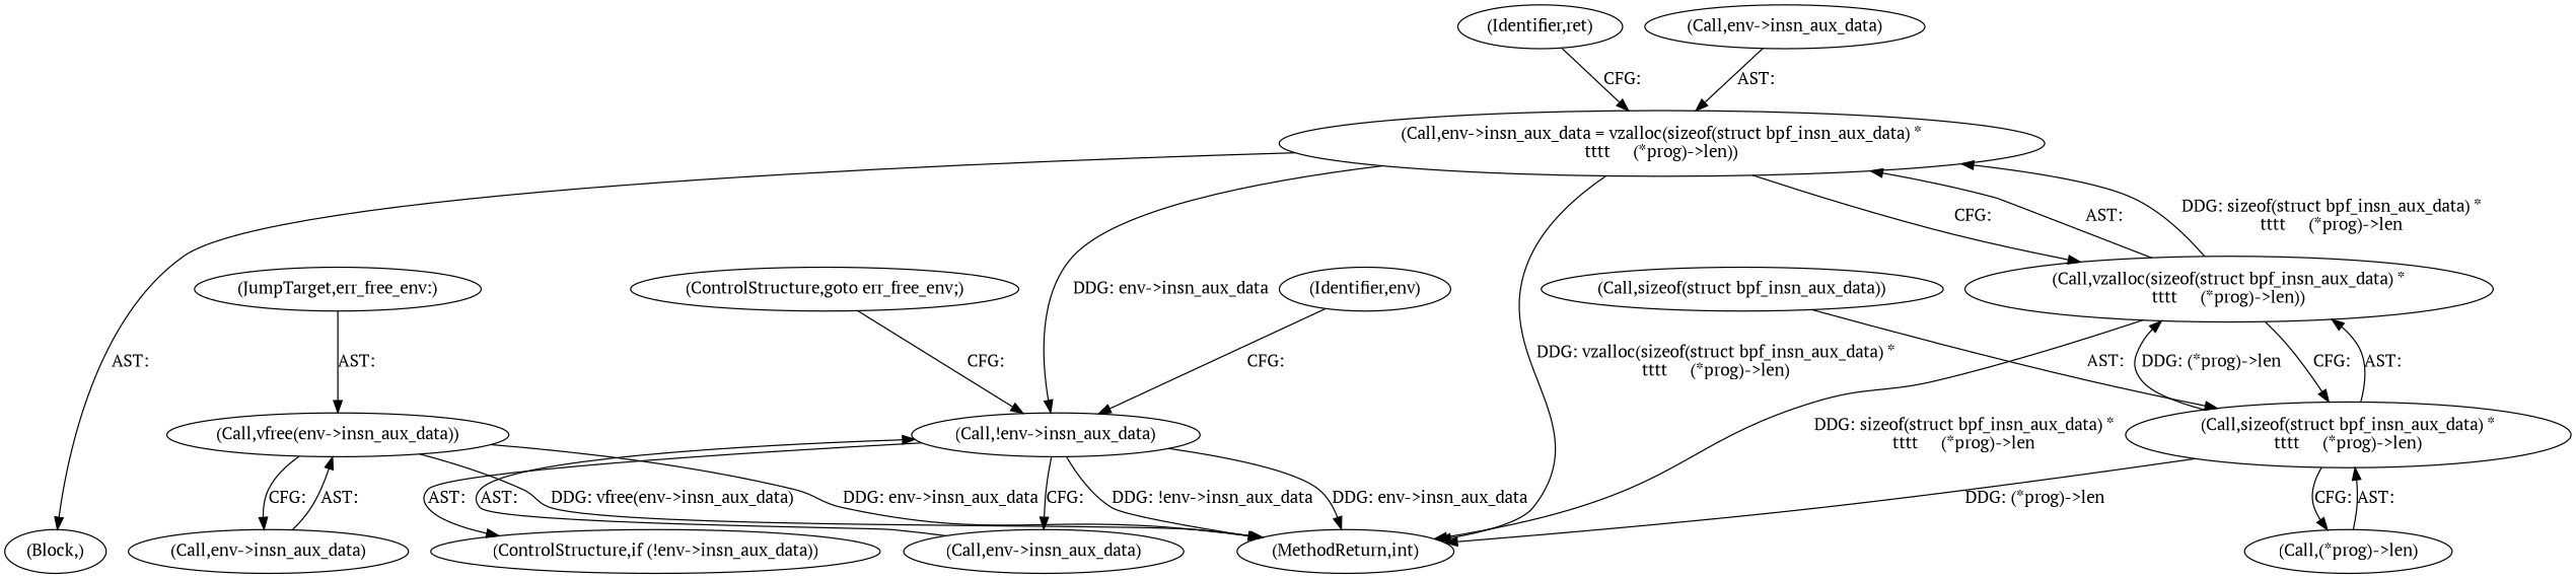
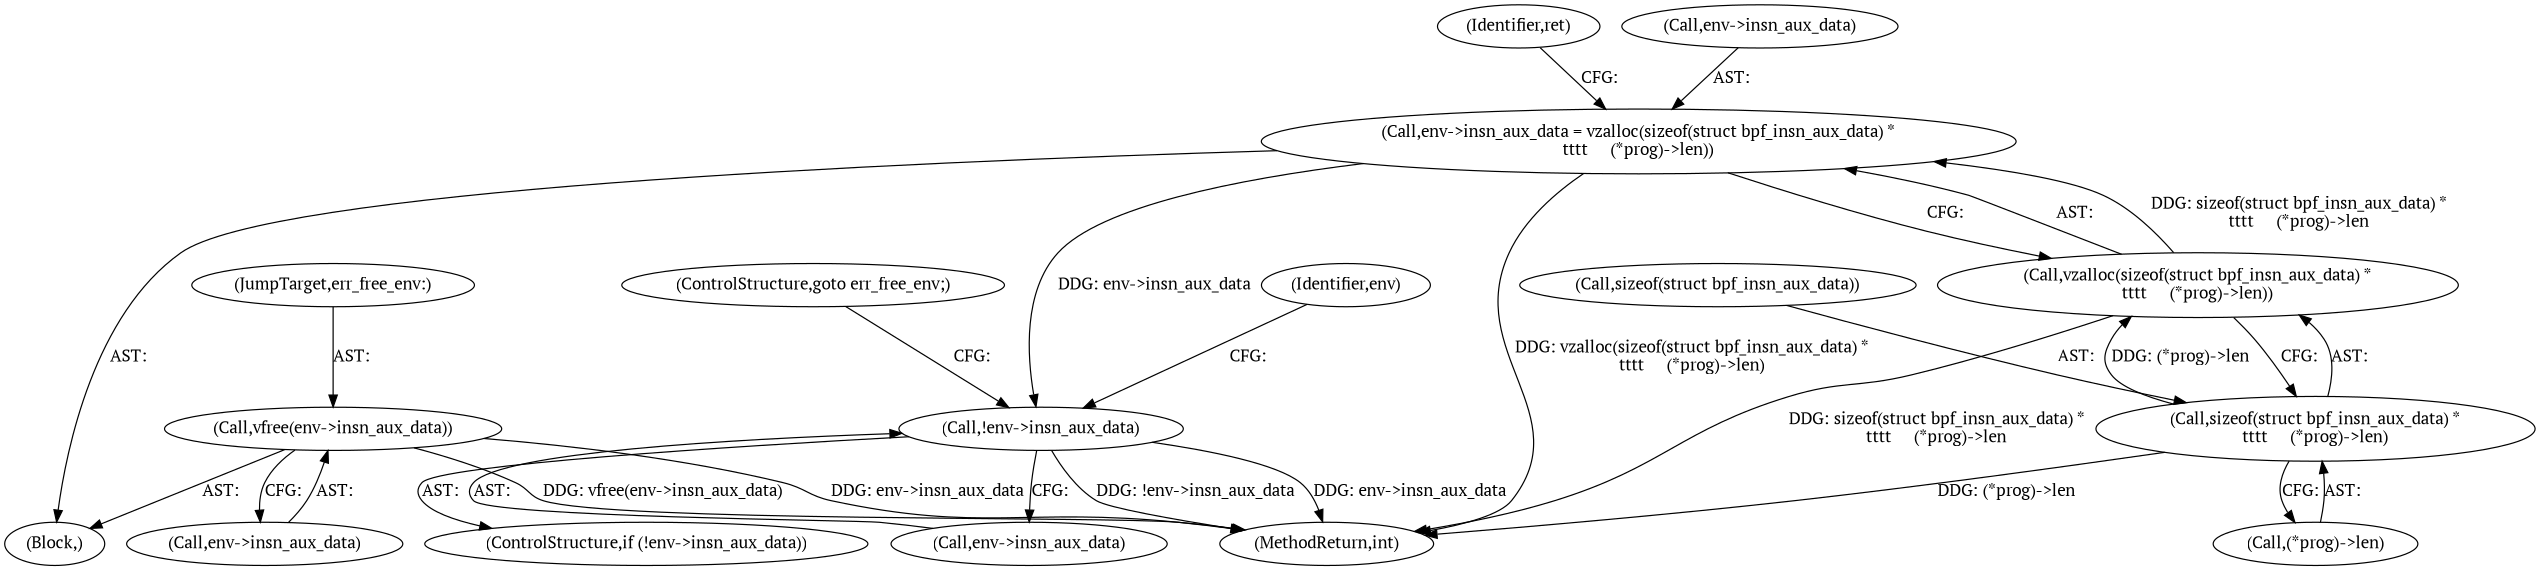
  digraph {
    fontname="PT Serif"
    node [fontname="PT Serif"]
    edge [fontname="PT Serif"]
    n1 [label="(Call,vfree(env->insn_aux_data))"]
    n2 [label="(Block,)"]
    n3 [label="(Call,env->insn_aux_data)"]
    n4 [label="(MethodReturn,int)"]
    n5 [label="(Call,!env->insn_aux_data)"]
    n6 [label="(Call,env->insn_aux_data)"]
    n7 [label="(ControlStructure,if (!env->insn_aux_data))"]
    n8 [label="(Call,env->insn_aux_data = vzalloc(sizeof(struct bpf_insn_aux_data) *\n\t\t\t\t     (*prog)->len))"]
    n9 [label="(Call,vzalloc(sizeof(struct bpf_insn_aux_data) *\n\t\t\t\t     (*prog)->len))"]
    n10 [label="(Call,sizeof(struct bpf_insn_aux_data) *\n\t\t\t\t     (*prog)->len)"]
    n11 [label="(Call,(*prog)->len)"]
    n12 [label="(Call,sizeof(struct bpf_insn_aux_data))"]
    n13 [label="(Identifier,env)"]
    n14 [label="(ControlStructure,goto err_free_env;)"]
    n15 [label="(Identifier,ret)"]
    n16 [label="(JumpTarget,err_free_env:)"]
    n17 [label="(Call,env->insn_aux_data)"]
+   n1 -> n2 [label="AST: "]
    n1 -> n3 [label="CFG: "]
    n1 -> n4 [label="DDG: vfree(env->insn_aux_data)"]
    n1 -> n4 [label="DDG: env->insn_aux_data"]
    n3 -> n1 [label="AST: "]
    n5 -> n4 [label="DDG: env->insn_aux_data"]
    n5 -> n4 [label="DDG: !env->insn_aux_data"]
    n5 -> n6 [label="CFG: "]
    n5 -> n7 [label="AST: "]
    n6 -> n5 [label="AST: "]
    n8 -> n2 [label="AST: "]
    n8 -> n4 [label="DDG: vzalloc(sizeof(struct bpf_insn_aux_data) *\n\t\t\t\t     (*prog)->len)"]
    n8 -> n5 [label="DDG: env->insn_aux_data"]
    n8 -> n9 [label="CFG: "]
    n9 -> n4 [label="DDG: sizeof(struct bpf_insn_aux_data) *\n\t\t\t\t     (*prog)->len"]
    n9 -> n8 [label="AST: "]
    n9 -> n8 [label="DDG: sizeof(struct bpf_insn_aux_data) *\n\t\t\t\t     (*prog)->len"]
    n9 -> n10 [label="CFG: "]
    n10 -> n4 [label="DDG: (*prog)->len"]
    n10 -> n9 [label="AST: "]
    n10 -> n9 [label="DDG: (*prog)->len"]
    n10 -> n11 [label="CFG: "]
    n11 -> n10 [label="AST: "]
    n12 -> n10 [label="AST: "]
    n13 -> n5 [label="CFG: "]
    n14 -> n5 [label="CFG: "]
    n15 -> n8 [label="CFG: "]
    n16 -> n1 [label="AST: "]
    n17 -> n8 [label="AST: "]
  }
